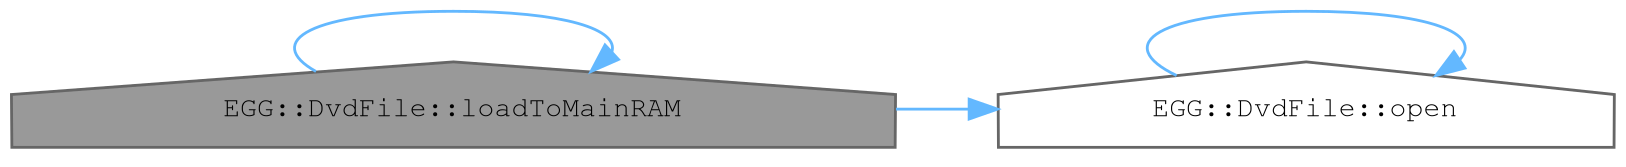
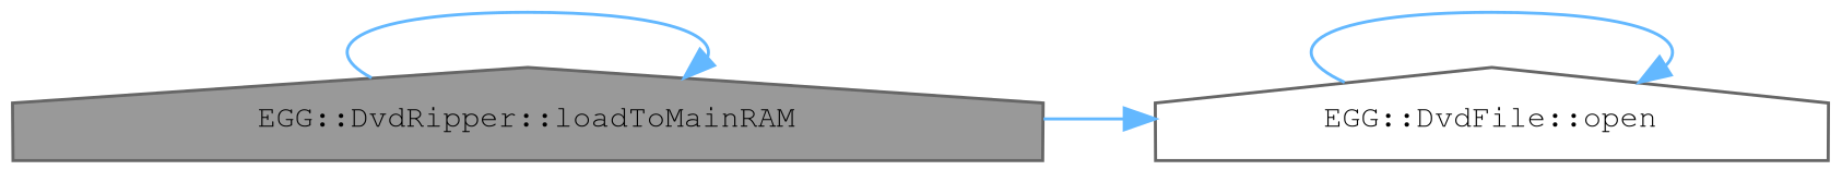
  digraph {
    rankdir=LR
    node [fontname=FreeMono fontsize=10 shape=house style=filled]
    edge [color=steelblue1 fontname=FreeMono fontsize=10 labelfontname=FreeMono labelfontsize=10 style=solid]
-   n1 [color=gray40 fillcolor=grey60 fontcolor=black height=0.2 label="EGG::DvdFile::loadToMainRAM" width=0.4]
+   n1 [color=gray40 fillcolor=grey60 fontcolor=black height=0.2 label="EGG::DvdRipper::loadToMainRAM" width=0.4]
    n2 [color=grey40 fillcolor=white height=0.2 label="EGG::DvdFile::open" width=0.4]
    n1 -> n1
    n1 -> n2
    n2 -> n2
  }
